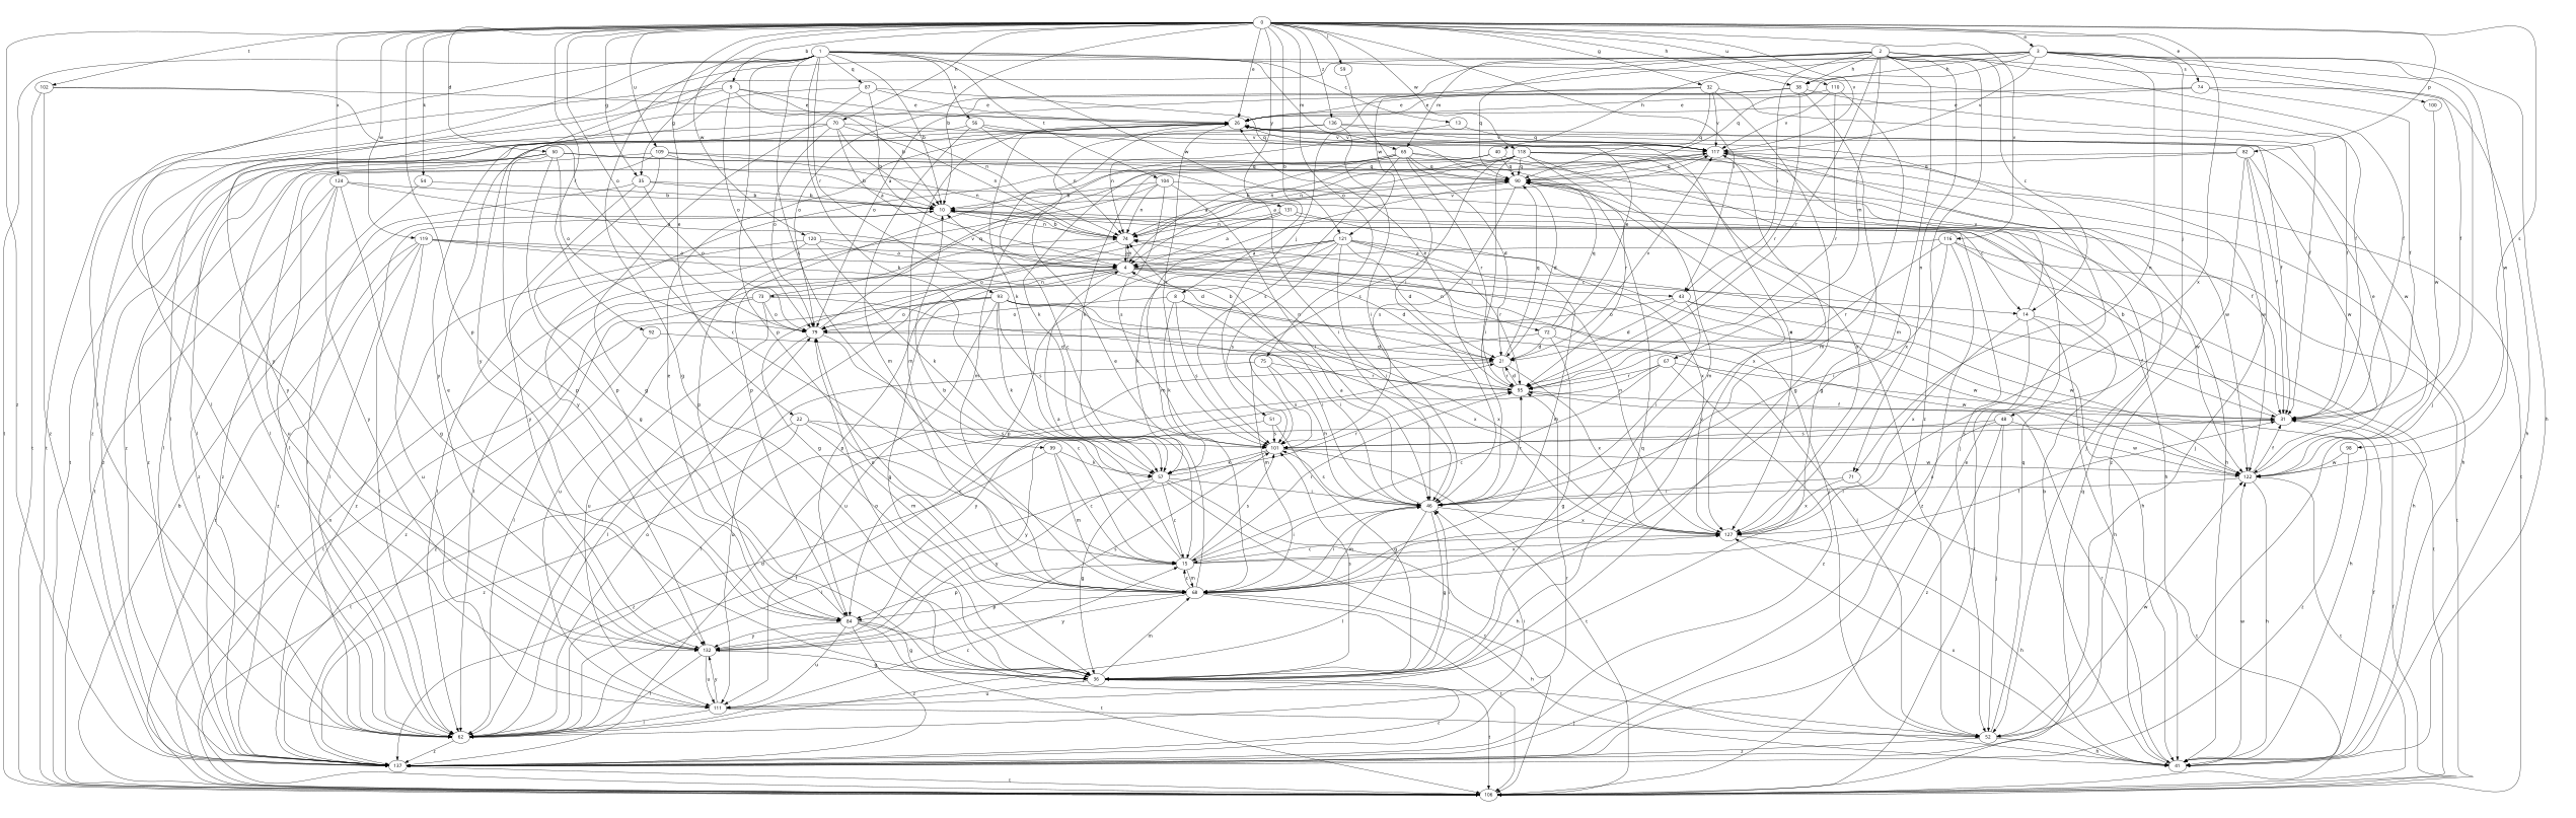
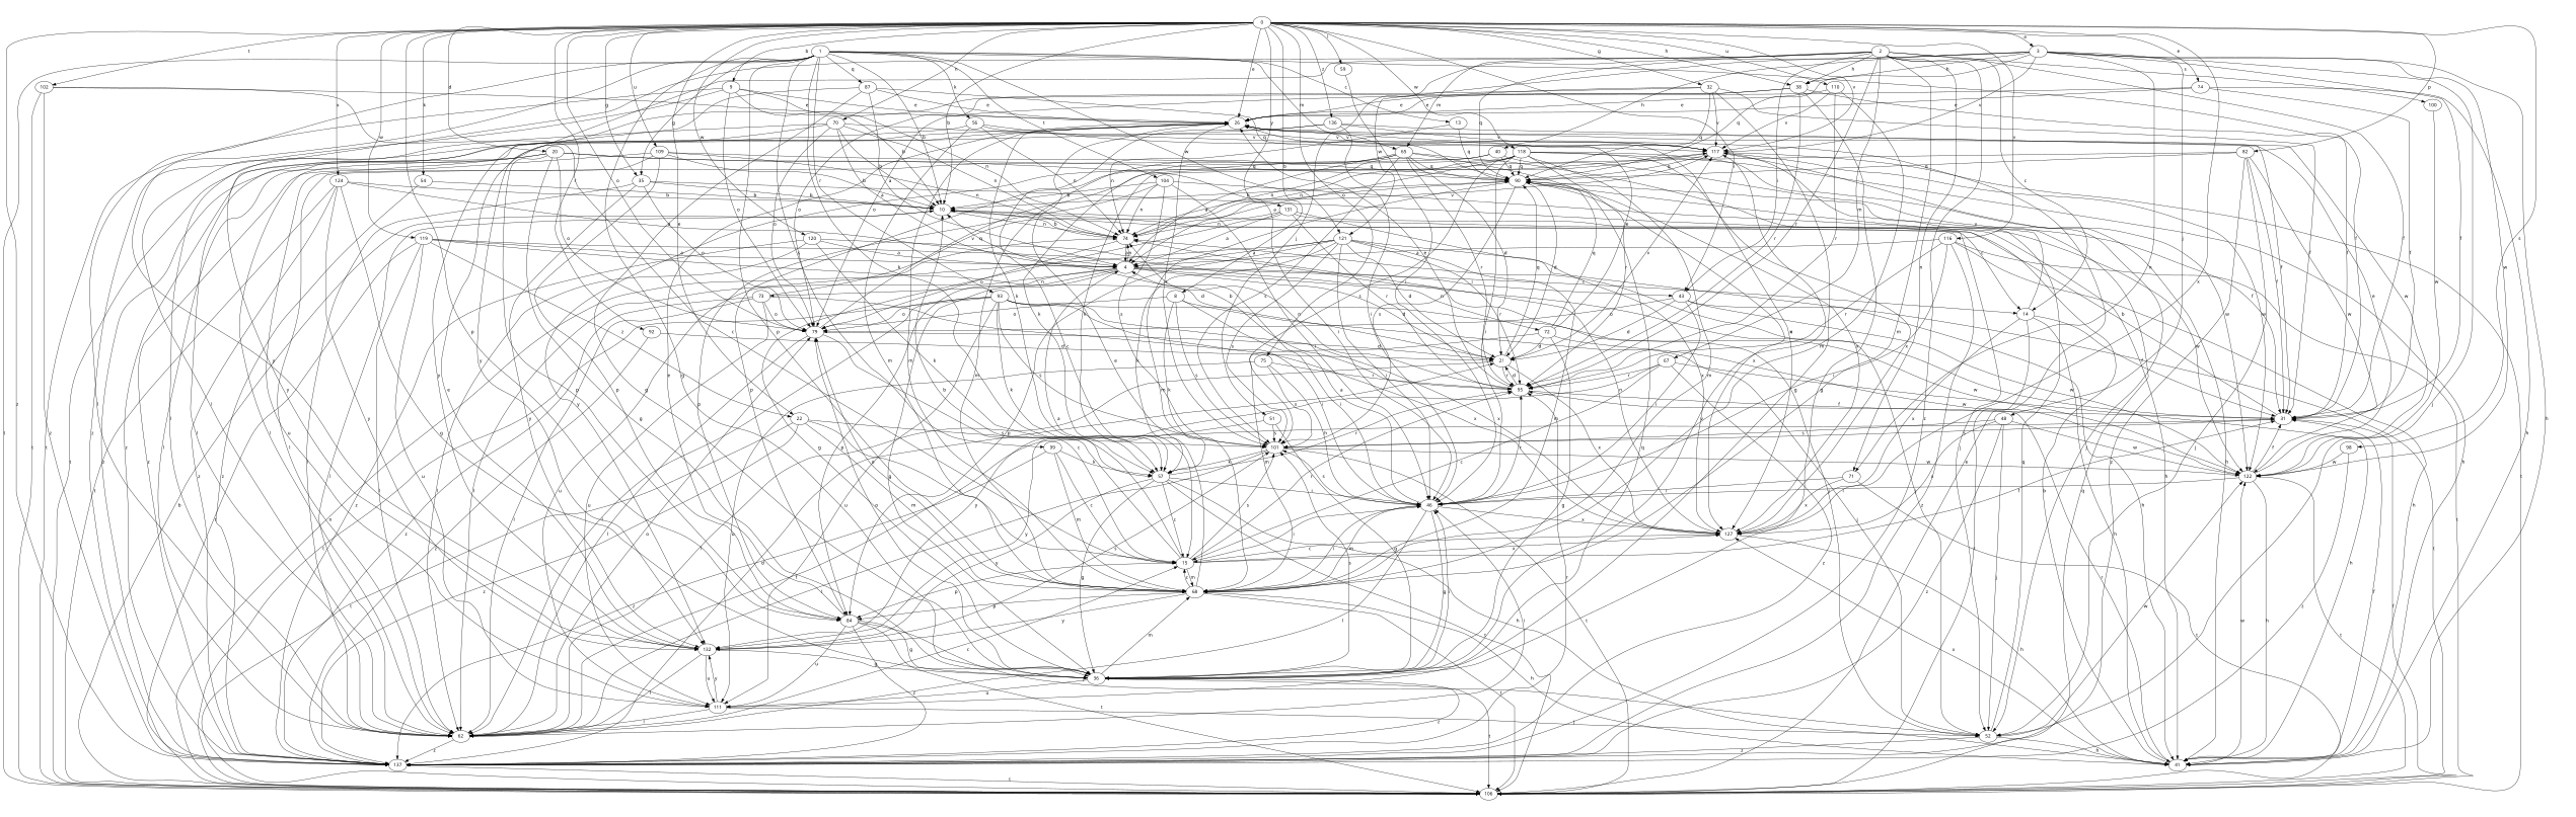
  strict digraph {
    fontname="Noto Sans"
    node [fontname="Noto Sans"]
    edge [fontname="Noto Sans"]
    0
    3
    8
    9
    10
-   20 [label=60]
+   20
    22
    24
    26
    32
    35
    38
    43
    54
    59
    70
    75
    79
    82
    84
    92
    98
    102
    109
    110
    116
    117
    118
    119
    120
    124
    127
    131
    136
    137
    31
    121
    71
    90
    40
    41
    48
    51
    52
    122
    57
    46
    101
    106
    74
    62
    14
    36
    68
    15
    132
    95
    21
    4
    111
    1
    13
    56
    65
    87
    93
    99
    104
    2
    67
    100
    72
    73
    0 -> 3 [label=a]
    0 -> 8 [label=b]
    0 -> 9 [label=b]
    0 -> 10 [label=b]
    0 -> 20 [label=d]
    0 -> 22 [label=e]
    0 -> 24 [label=e]
    0 -> 26 [label=e]
    0 -> 32 [label=g]
    0 -> 35 [label=g]
    0 -> 38 [label=h]
    0 -> 43 [label=i]
    0 -> 54 [label=k]
    0 -> 59 [label=l]
    0 -> 70 [label=n]
    0 -> 75 [label=o]
    0 -> 79 [label=o]
    0 -> 82 [label=p]
    0 -> 84 [label=p]
    0 -> 92 [label=r]
    0 -> 98 [label=s]
    0 -> 102 [label=t]
    0 -> 109 [label=u]
    0 -> 110 [label=u]
    0 -> 116 [label=v]
    0 -> 117 [label=v]
    0 -> 118 [label=w]
    0 -> 119 [label=w]
    0 -> 120 [label=w]
    0 -> 124 [label=x]
    0 -> 127 [label=x]
    0 -> 131 [label=y]
    0 -> 136 [label=z]
    0 -> 137 [label=z]
    3 -> 38 [label=h]
    3 -> 117 [label=v]
    3 -> 31 [label=f]
    3 -> 121 [label=w]
    3 -> 71 [label=n]
    3 -> 90 [label=q]
    3 -> 40 [label=h]
    3 -> 41 [label=h]
    3 -> 48 [label=j]
    3 -> 51 [label=j]
    3 -> 52 [label=j]
    3 -> 122 [label=w]
    8 -> 79 [label=o]
    8 -> 52 [label=j]
    8 -> 57 [label=k]
    8 -> 46 [label=i]
    8 -> 101 [label=s]
    9 -> 10 [label=b]
    9 -> 26 [label=e]
    9 -> 79 [label=o]
    9 -> 137 [label=z]
    9 -> 106 [label=t]
    9 -> 74 [label=n]
    10 -> 74 [label=n]
    10 -> 62 [label=l]
    10 -> 14 [label=c]
    20 -> 79 [label=o]
    20 -> 84 [label=p]
    20 -> 137 [label=z]
    20 -> 90 [label=q]
    20 -> 46 [label=i]
    20 -> 62 [label=l]
    20 -> 36 [label=g]
    22 -> 137 [label=z]
    22 -> 101 [label=s]
    22 -> 106 [label=t]
    22 -> 68 [label=m]
    22 -> 15 [label=c]
    24 -> 26 [label=e]
    24 -> 79 [label=o]
    24 -> 31 [label=f]
    24 -> 41 [label=h]
    26 -> 117 [label=v]
    26 -> 122 [label=w]
    26 -> 57 [label=k]
    26 -> 101 [label=s]
    26 -> 62 [label=l]
    26 -> 68 [label=m]
    32 -> 26 [label=e]
    32 -> 117 [label=v]
    32 -> 31 [label=f]
    32 -> 90 [label=q]
    32 -> 62 [label=l]
    32 -> 36 [label=g]
    35 -> 10 [label=b]
    35 -> 79 [label=o]
    35 -> 31 [label=f]
    35 -> 62 [label=l]
    35 -> 132 [label=y]
    38 -> 26 [label=e]
    38 -> 79 [label=o]
    38 -> 31 [label=f]
    38 -> 36 [label=g]
    38 -> 95 [label=r]
    43 -> 79 [label=o]
    43 -> 122 [label=w]
    43 -> 46 [label=i]
    43 -> 106 [label=t]
    43 -> 21 [label=d]
    54 -> 10 [label=b]
    54 -> 137 [label=z]
    59 -> 46 [label=i]
    70 -> 10 [label=b]
    70 -> 79 [label=o]
    70 -> 117 [label=v]
    70 -> 106 [label=t]
    70 -> 74 [label=n]
    70 -> 132 [label=y]
    70 -> 4 [label=a]
    75 -> 46 [label=h]
    75 -> 101 [label=s]
    75 -> 95 [label=r]
    75 -> 111 [label=u]
    79 -> 117 [label=v]
    79 -> 62 [label=l]
    79 -> 15 [label=c]
    79 -> 21 [label=d]
    82 -> 137 [label=z]
    82 -> 31 [label=f]
    82 -> 90 [label=q]
    82 -> 52 [label=j]
    82 -> 122 [label=w]
    82 -> 132 [label=y]
    84 -> 26 [label=e]
    84 -> 137 [label=z]
    84 -> 52 [label=j]
    84 -> 106 [label=t]
    84 -> 36 [label=g]
-   84 -> 132 [label=y]
    84 -> 111 [label=u]
    92 -> 137 [label=z]
    92 -> 21 [label=d]
    98 -> 137 [label=z]
    98 -> 122 [label=w]
    102 -> 26 [label=e]
    102 -> 137 [label=z]
    102 -> 106 [label=t]
    102 -> 15 [label=c]
    109 -> 10 [label=b]
    109 -> 84 [label=p]
    109 -> 137 [label=z]
    109 -> 90 [label=q]
    109 -> 74 [label=n]
    109 -> 111 [label=u]
    110 -> 26 [label=e]
    110 -> 117 [label=v]
    110 -> 68 [label=m]
    110 -> 95 [label=r]
    116 -> 137 [label=z]
    116 -> 41 [label=h]
    116 -> 46 [label=i]
    116 -> 106 [label=t]
    116 -> 95 [label=r]
    116 -> 4 [label=a]
    117 -> 90 [label=q]
    117 -> 41 [label=h]
    117 -> 122 [label=w]
    117 -> 57 [label=k]
    117 -> 106 [label=t]
    118 -> 84 [label=p]
    118 -> 127 [label=x]
    118 -> 90 [label=q]
    118 -> 41 [label=h]
    118 -> 122 [label=w]
    118 -> 46 [label=i]
    118 -> 101 [label=s]
    118 -> 74 [label=n]
    118 -> 68 [label=m]
    118 -> 95 [label=r]
    118 -> 4 [label=a]
-   119 -> 137 [label=z]
+   119 -> 22 [label=z]
    119 -> 52 [label=j]
    119 -> 106 [label=t]
    119 -> 62 [label=l]
    119 -> 21 [label=d]
    119 -> 4 [label=a]
    119 -> 111 [label=u]
    120 -> 137 [label=z]
    120 -> 52 [label=j]
    120 -> 57 [label=k]
    120 -> 62 [label=l]
    120 -> 4 [label=a]
    124 -> 10 [label=b]
    124 -> 137 [label=z]
    124 -> 106 [label=t]
    124 -> 36 [label=g]
    124 -> 132 [label=y]
    124 -> 4 [label=a]
    127 -> 41 [label=h]
    127 -> 74 [label=n]
    127 -> 15 [label=c]
    131 -> 127 [label=x]
    131 -> 122 [label=w]
    131 -> 74 [label=n]
    131 -> 36 [label=g]
+   131 -> 95 [label=r]
    131 -> 4 [label=a]
    136 -> 117 [label=v]
    136 -> 31 [label=f]
    136 -> 46 [label=i]
    136 -> 62 [label=l]
    136 -> 15 [label=c]
    137 -> 106 [label=t]
    137 -> 95 [label=r]
    137 -> 21 [label=d]
    31 -> 10 [label=b]
    31 -> 101 [label=s]
    31 -> 74 [label=n]
    121 -> 84 [label=p]
    121 -> 41 [label=h]
    121 -> 57 [label=k]
    121 -> 46 [label=i]
    121 -> 101 [label=s]
    121 -> 62 [label=l]
    121 -> 68 [label=m]
    121 -> 95 [label=r]
    121 -> 21 [label=d]
    121 -> 4 [label=a]
    71 -> 127 [label=x]
    71 -> 46 [label=i]
    71 -> 106 [label=t]
    90 -> 10 [label=b]
    90 -> 127 [label=x]
    90 -> 101 [label=s]
    90 -> 68 [label=m]
    90 -> 21 [label=d]
    40 -> 90 [label=q]
    40 -> 52 [label=j]
    40 -> 74 [label=n]
    40 -> 62 [label=l]
    41 -> 10 [label=b]
    41 -> 127 [label=x]
    41 -> 31 [label=f]
    41 -> 122 [label=w]
    41 -> 95 [label=r]
    48 -> 127 [label=x]
    48 -> 137 [label=z]
    48 -> 52 [label=j]
    48 -> 122 [label=w]
    48 -> 101 [label=s]
    51 -> 101 [label=s]
    51 -> 36 [label=g]
    51 -> 132 [label=y]
    52 -> 137 [label=z]
    52 -> 90 [label=q]
    52 -> 41 [label=h]
    52 -> 122 [label=w]
    122 -> 26 [label=e]
    122 -> 31 [label=f]
    122 -> 41 [label=h]
    122 -> 46 [label=i]
    122 -> 106 [label=t]
    57 -> 41 [label=h]
    57 -> 46 [label=i]
    57 -> 106 [label=t]
    57 -> 36 [label=g]
    57 -> 15 [label=c]
    57 -> 132 [label=y]
    57 -> 95 [label=r]
    46 -> 127 [label=x]
    46 -> 101 [label=s]
    46 -> 62 [label=l]
    46 -> 36 [label=g]
    46 -> 68 [label=m]
    46 -> 95 [label=r]
    46 -> 4 [label=a]
    101 -> 122 [label=w]
    101 -> 57 [label=k]
    101 -> 106 [label=t]
    101 -> 62 [label=l]
    106 -> 10 [label=b]
    106 -> 26 [label=e]
    106 -> 31 [label=f]
    106 -> 90 [label=q]
    106 -> 74 [label=n]
    74 -> 10 [label=b]
    74 -> 79 [label=o]
    74 -> 117 [label=v]
    74 -> 4 [label=a]
    62 -> 79 [label=o]
    62 -> 137 [label=z]
    62 -> 31 [label=f]
    62 -> 46 [label=i]
    62 -> 15 [label=c]
    14 -> 117 [label=v]
    14 -> 127 [label=x]
    14 -> 31 [label=f]
    14 -> 41 [label=h]
    14 -> 106 [label=t]
    36 -> 79 [label=o]
    36 -> 117 [label=v]
    36 -> 137 [label=z]
    36 -> 46 [label=i]
    36 -> 101 [label=s]
    36 -> 106 [label=t]
    36 -> 68 [label=m]
    36 -> 111 [label=u]
    68 -> 26 [label=e]
    68 -> 79 [label=o]
    68 -> 84 [label=p]
    68 -> 41 [label=h]
    68 -> 46 [label=i]
    68 -> 106 [label=t]
    68 -> 15 [label=c]
    68 -> 132 [label=y]
    15 -> 10 [label=b]
    15 -> 84 [label=p]
    15 -> 127 [label=x]
    15 -> 31 [label=f]
    15 -> 46 [label=i]
    15 -> 101 [label=s]
    15 -> 68 [label=m]
    15 -> 95 [label=r]
    15 -> 4 [label=a]
    132 -> 26 [label=e]
    132 -> 101 [label=s]
    132 -> 62 [label=l]
    132 -> 36 [label=g]
    132 -> 111 [label=u]
    95 -> 10 [label=b]
    95 -> 26 [label=e]
    95 -> 31 [label=f]
    95 -> 74 [label=n]
    95 -> 21 [label=d]
    21 -> 117 [label=v]
    21 -> 127 [label=x]
    21 -> 90 [label=q]
    21 -> 62 [label=l]
    21 -> 95 [label=r]
    4 -> 43 [label=i]
    4 -> 84 [label=p]
    4 -> 74 [label=n]
    4 -> 14 [label=c]
    4 -> 36 [label=g]
    4 -> 21 [label=d]
    4 -> 111 [label=u]
    4 -> 72 [label=n]
    4 -> 73 [label=n]
    111 -> 90 [label=q]
    111 -> 52 [label=j]
    111 -> 62 [label=l]
    111 -> 132 [label=y]
    1 -> 10 [label=b]
    1 -> 35 [label=g]
    1 -> 31 [label=f]
    1 -> 121 [label=w]
    1 -> 57 [label=k]
    1 -> 106 [label=t]
    1 -> 62 [label=l]
    1 -> 36 [label=g]
    1 -> 68 [label=p]
    1 -> 132 [label=y]
    1 -> 13 [label=c]
    1 -> 56 [label=k]
    1 -> 65 [label=m]
    1 -> 87 [label=q]
    1 -> 93 [label=r]
    1 -> 99 [label=s]
    1 -> 104 [label=t]
-   13 -> 117 [label=q]
+   13 -> 90 [label=q]
    13 -> 74 [label=n]
    56 -> 117 [label=v]
    56 -> 127 [label=x]
    56 -> 137 [label=z]
    56 -> 74 [label=n]
    56 -> 68 [label=m]
    65 -> 127 [label=x]
    65 -> 90 [label=q]
    65 -> 52 [label=j]
    65 -> 57 [label=k]
    65 -> 101 [label=s]
    65 -> 68 [label=m]
    65 -> 95 [label=r]
    65 -> 21 [label=d]
    65 -> 4 [label=a]
    87 -> 26 [label=e]
    87 -> 90 [label=q]
    87 -> 36 [label=g]
    87 -> 132 [label=y]
    87 -> 4 [label=a]
    93 -> 79 [label=o]
    93 -> 127 [label=x]
    93 -> 122 [label=w]
    93 -> 57 [label=k]
    93 -> 46 [label=i]
    93 -> 101 [label=s]
    93 -> 106 [label=t]
    93 -> 62 [label=l]
    93 -> 111 [label=u]
    99 -> 137 [label=z]
    99 -> 57 [label=k]
    99 -> 68 [label=m]
    99 -> 15 [label=c]
    104 -> 10 [label=b]
    104 -> 84 [label=p]
    104 -> 41 [label=h]
    104 -> 46 [label=i]
    104 -> 101 [label=s]
    104 -> 74 [label=n]
    2 -> 38 [label=h]
    2 -> 43 [label=i]
    2 -> 137 [label=z]
    2 -> 31 [label=f]
    2 -> 71 [label=n]
    2 -> 90 [label=q]
    2 -> 62 [label=l]
    2 -> 14 [label=c]
    2 -> 68 [label=m]
    2 -> 132 [label=y]
    2 -> 95 [label=r]
    2 -> 65 [label=m]
    2 -> 67 [label=m]
    2 -> 100 [label=s]
    67 -> 137 [label=z]
    67 -> 41 [label=h]
    67 -> 15 [label=c]
    67 -> 132 [label=y]
    67 -> 95 [label=r]
    100 -> 122 [label=w]
    72 -> 26 [label=e]
    72 -> 90 [label=q]
    72 -> 122 [label=w]
    72 -> 36 [label=g]
    72 -> 68 [label=m]
    72 -> 21 [label=d]
    73 -> 79 [label=o]
    73 -> 127 [label=x]
    73 -> 137 [label=z]
    73 -> 90 [label=q]
    73 -> 62 [label=l]
    73 -> 111 [label=u]
  }
